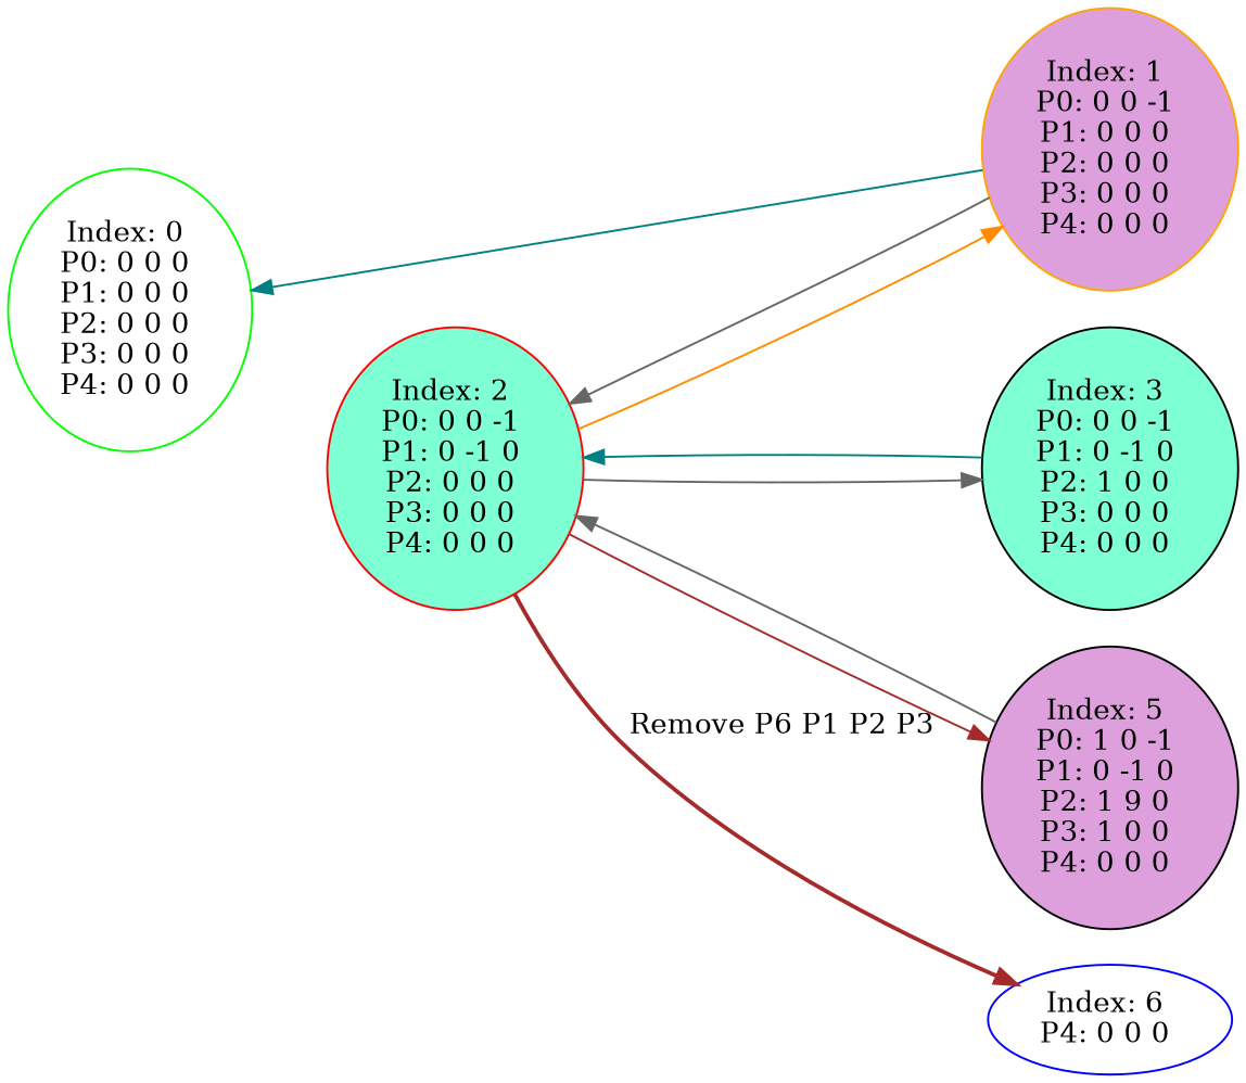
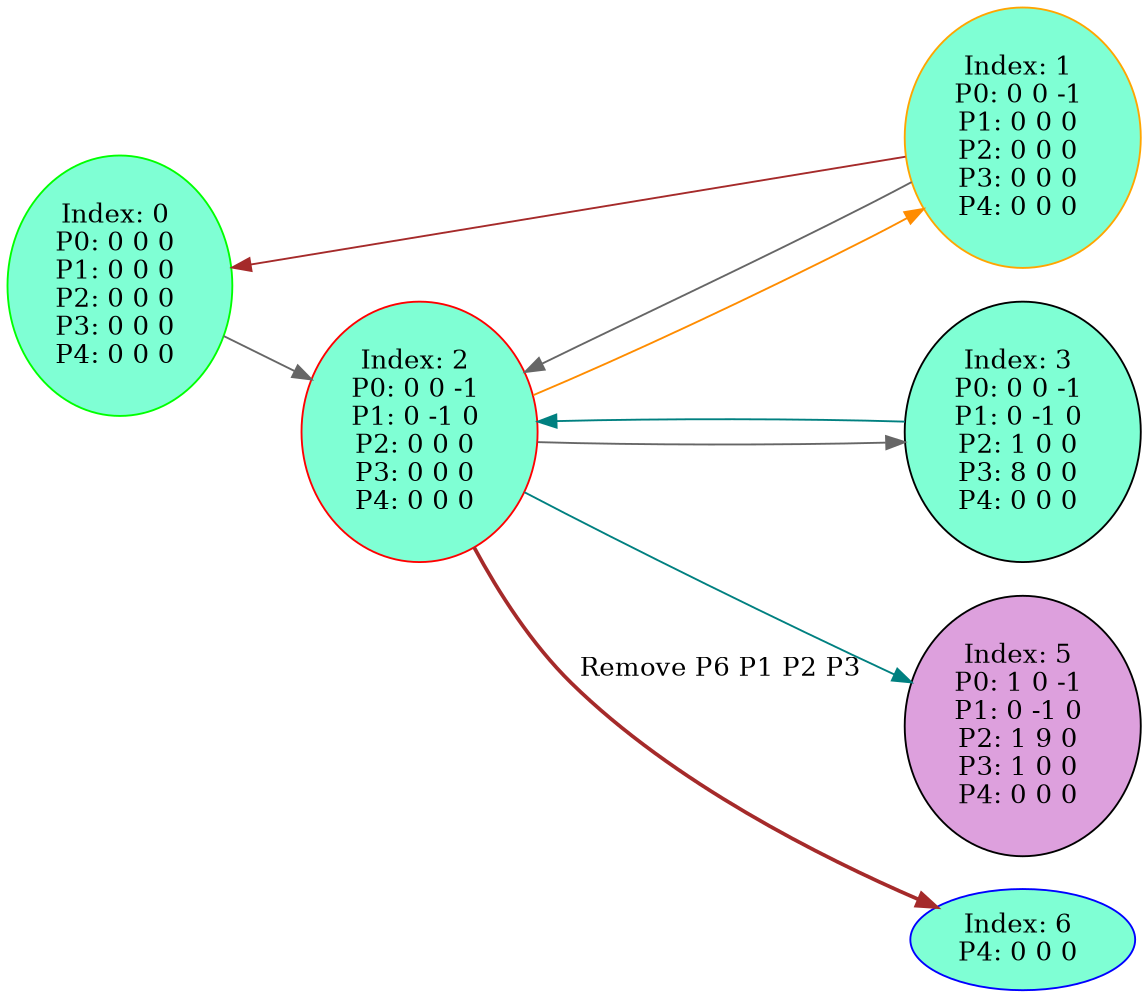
  digraph {
    color=black
    rankdir=LR
    node [fillcolor=white style=filled]
    edge [color=gray40]
-   n1 [color=green label="Index: 0 \nP0: 0 0 0 \nP1: 0 0 0 \nP2: 0 0 0 \nP3: 0 0 0 \nP4: 0 0 0 \n"]
-   n2 [color=orange fillcolor=plum label="Index: 1 \nP0: 0 0 -1 \nP1: 0 0 0 \nP2: 0 0 0 \nP3: 0 0 0 \nP4: 0 0 0 \n"]
+   n1 [color=green fillcolor=aquamarine label="Index: 0 \nP0: 0 0 0 \nP1: 0 0 0 \nP2: 0 0 0 \nP3: 0 0 0 \nP4: 0 0 0 \n"]
+   n2 [color=orange fillcolor=aquamarine label="Index: 1 \nP0: 0 0 -1 \nP1: 0 0 0 \nP2: 0 0 0 \nP3: 0 0 0 \nP4: 0 0 0 \n"]
    n3 [color=red fillcolor=aquamarine label="Index: 2 \nP0: 0 0 -1 \nP1: 0 -1 0 \nP2: 0 0 0 \nP3: 0 0 0 \nP4: 0 0 0 \n"]
-   n4 [fillcolor=aquamarine label="Index: 3 \nP0: 0 0 -1 \nP1: 0 -1 0 \nP2: 1 0 0 \nP3: 0 0 0 \nP4: 0 0 0 \n"]
+   n4 [fillcolor=aquamarine label="Index: 3 \nP0: 0 0 -1 \nP1: 0 -1 0 \nP2: 1 0 0 \nP3: 8 0 0 \nP4: 0 0 0 \n"]
    n5 [fillcolor=plum label="Index: 5 \nP0: 1 0 -1 \nP1: 0 -1 0 \nP2: 1 9 0 \nP3: 1 0 0 \nP4: 0 0 0 \n"]
-   n6 [color=blue label="Index: 6 \nP4: 0 0 0 \n"]
-   n2 -> n1 [color=teal]
+   n6 [color=blue fillcolor=aquamarine label="Index: 6 \nP4: 0 0 0 \n"]
+   n2 -> n1 [color=brown]
    n2 -> n3
    n3 -> n2 [color=darkorange]
    n3 -> n4
-   n3 -> n5 [color=brown]
+   n3 -> n5 [color=teal]
    n3 -> n6 [color=brown label=" Remove P6 P1 P2 P3 " style=bold]
    n4 -> n3 [color=teal]
-   n5 -> n3
+   n1 -> n3
  }
